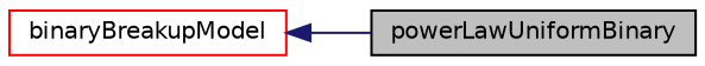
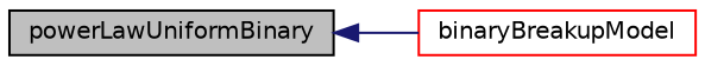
  digraph {
    rankdir=LR
    node [fontname=Helvetica fontsize=10 shape=record]
    n1 [color=black fillcolor=grey75 fontcolor=black height=0.2 label=powerLawUniformBinary style=filled width=0.4]
    n2 [color=red height=0.2 label=binaryBreakupModel width=0.4]
-   n2 -> n1 [color=midnightblue dir=back fontname=Helvetica fontsize=10 labelfontname=Helvetica labelfontsize=10 style=solid]
+   n1 -> n2 [color=midnightblue dir=back fontname=Helvetica fontsize=10 labelfontname=Helvetica labelfontsize=10 style=solid]
  }
